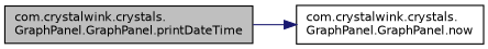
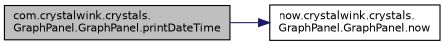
  digraph {
    rankdir=LR
    node [color=black fontname=Helvetica fontsize=10 shape=record style=filled]
    n1 [fillcolor=grey75 fontcolor=black height=0.2 label="com.crystalwink.crystals.\lGraphPanel.GraphPanel.printDateTime" width=0.4]
-   n2 [fillcolor=white height=0.2 label="com.crystalwink.crystals.\lGraphPanel.GraphPanel.now" width=0.4]
+   n2 [fillcolor=white height=0.2 label="now.crystalwink.crystals.\lGraphPanel.GraphPanel.now" width=0.4]
    n1 -> n2 [color=midnightblue fontname=Helvetica fontsize=10 labelfontname=Helvetica labelfontsize=10 style=solid]
  }
